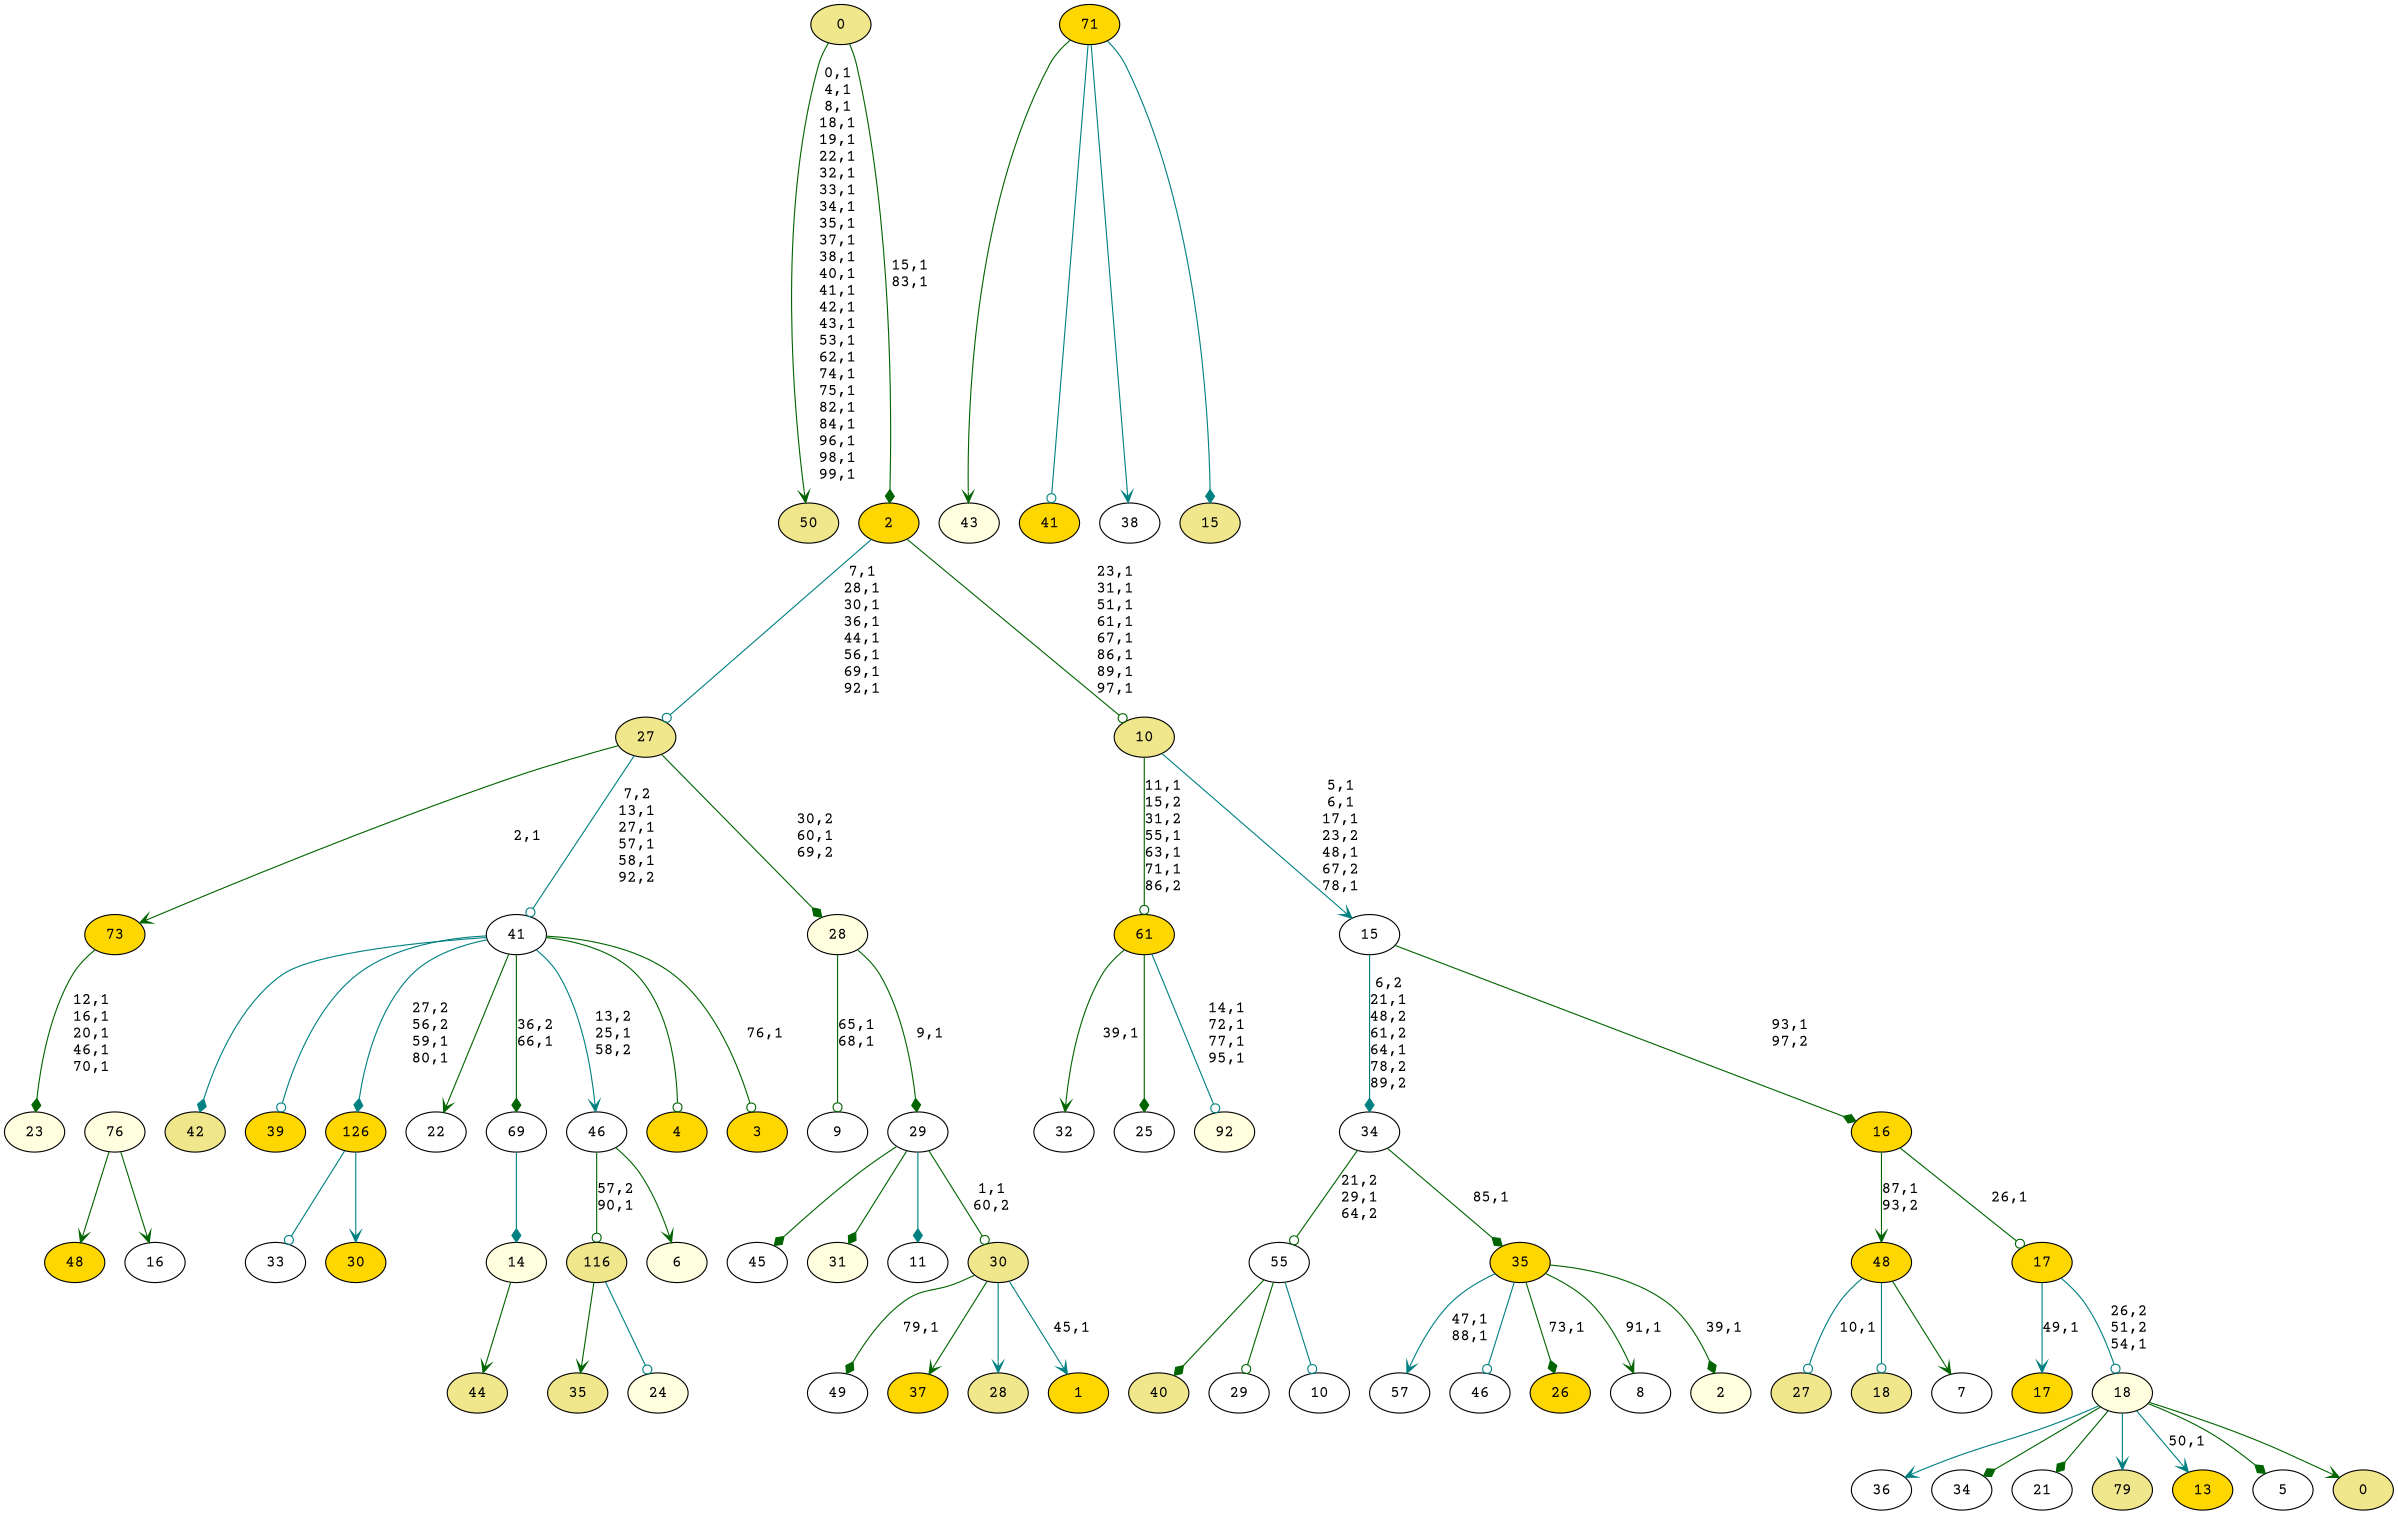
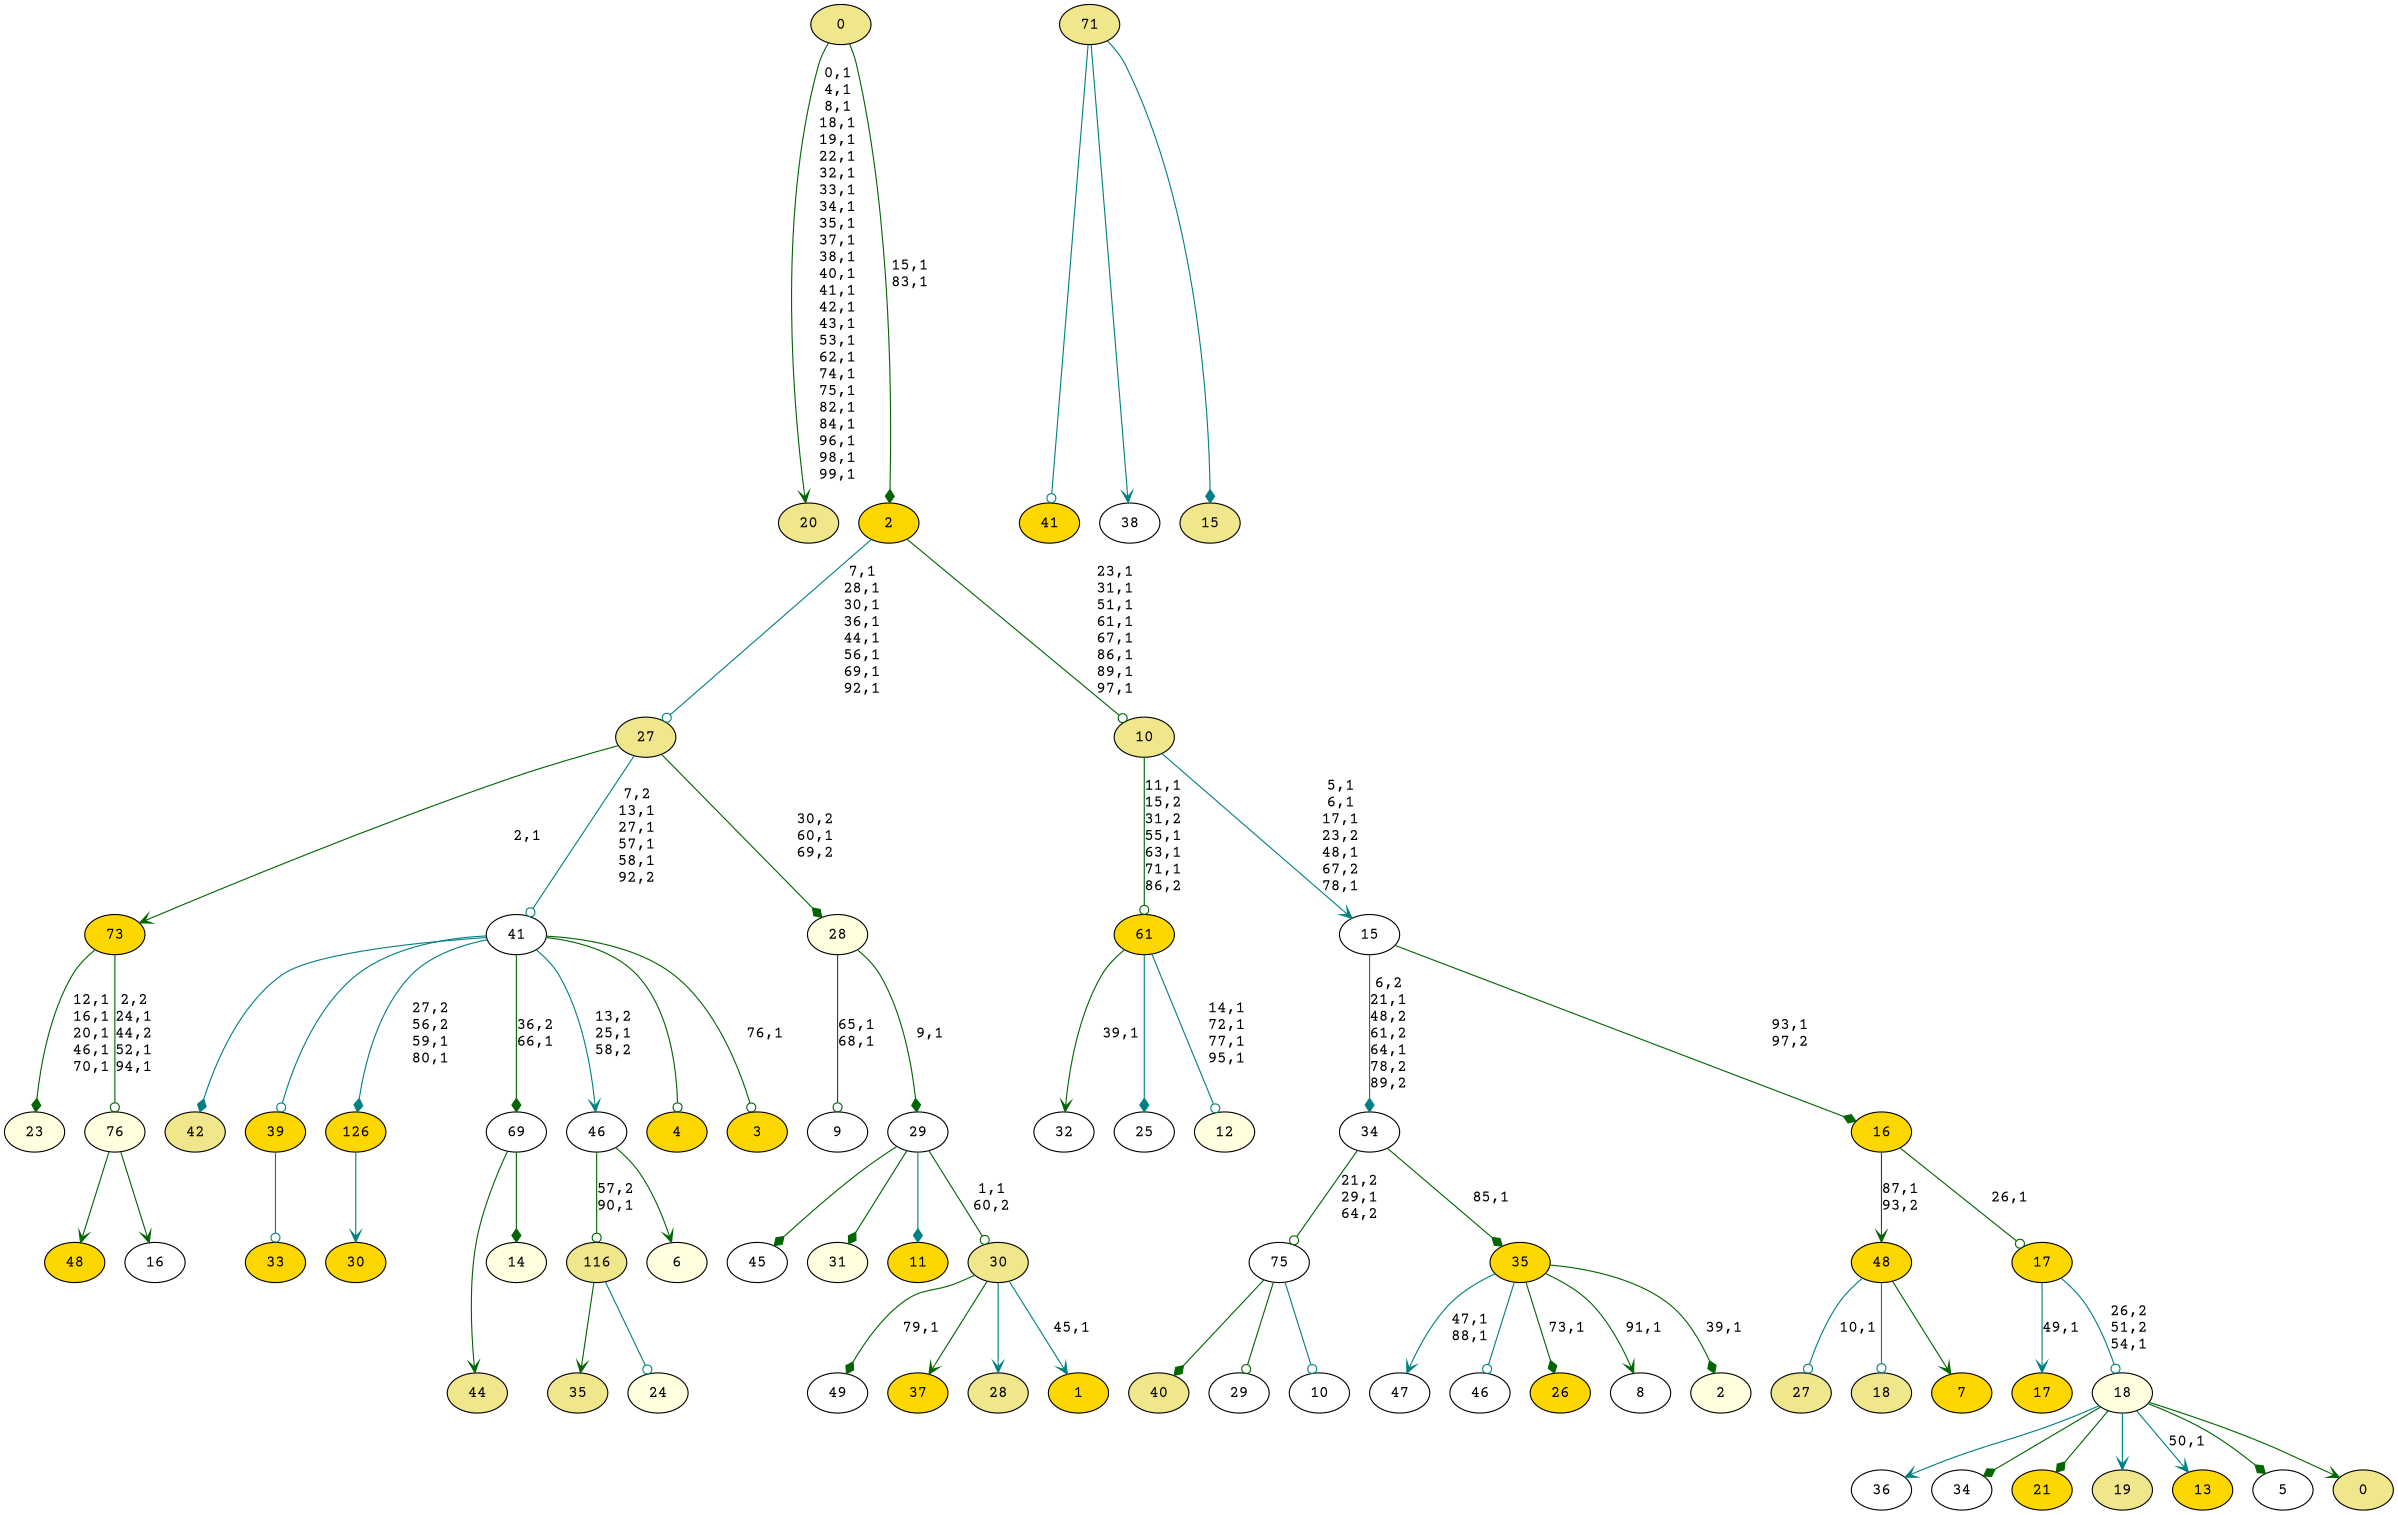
  digraph {
    fontname="Courier Prime"
    node [fillcolor=white fontname="Courier Prime" style=filled]
    edge [arrowhead=vee color=darkgreen fontname="Courier Prime"]
    n1 [label=49]
    n2 [fillcolor=gold label=48]
-   n3 [label=57]
+   n3 [label=47]
    n4 [label=46]
    n5 [label=45]
    n6 [fillcolor=khaki label=44]
-   n7 [fillcolor=lightyellow label=43]
    n8 [fillcolor=khaki label=42]
    n9 [fillcolor=gold label=41]
    n10 [fillcolor=khaki label=40]
    n11 [fillcolor=gold label=39]
    n12 [label=38]
    n13 [fillcolor=gold label=37]
    n14 [label=36]
    n15 [fillcolor=khaki label=35]
    n16 [label=34]
-   n17 [label=33]
+   n17 [fillcolor=gold label=33]
    n18 [label=32]
    n19 [fillcolor=lightyellow label=31]
    n20 [fillcolor=gold label=30]
    126 [fillcolor=gold]
    n22 [label=29]
    n23 [fillcolor=khaki label=28]
    n24 [fillcolor=khaki label=27]
    n25 [fillcolor=gold label=26]
    n26 [label=25]
    n27 [fillcolor=lightyellow label=24]
    116 [fillcolor=khaki]
    n29 [fillcolor=lightyellow label=23]
-   n30 [label=22]
-   n31 [label=21]
-   n32 [fillcolor=khaki label=50]
-   n33 [fillcolor=khaki label=79]
+   n31 [fillcolor=gold label=21]
+   n32 [fillcolor=khaki label=20]
+   n33 [fillcolor=khaki label=19]
    n34 [fillcolor=khaki label=18]
    n35 [fillcolor=gold label=17]
    n36 [label=16]
    76 [fillcolor=lightyellow]
    73 [fillcolor=gold]
    n39 [fillcolor=khaki label=15]
-   71 [fillcolor=gold]
+   71 [fillcolor=khaki]
    n41 [fillcolor=lightyellow label=14]
    69
    n43 [fillcolor=gold label=13]
-   n44 [fillcolor=lightyellow label=92]
+   n44 [fillcolor=lightyellow label=12]
    61 [fillcolor=gold]
-   n46 [label=11]
+   n46 [fillcolor=gold label=11]
    n47 [label=10]
-   55
+   55 [label=75]
    n49 [label=9]
    n50 [label=8]
-   n51 [label=7]
+   n51 [fillcolor=gold label=7]
    48 [fillcolor=gold]
    n53 [fillcolor=lightyellow label=6]
    46
    n55 [label=5]
    n56 [fillcolor=gold label=4]
    n57 [fillcolor=gold label=3]
    41
    n59 [fillcolor=lightyellow label=2]
    35 [fillcolor=gold]
    34
    n62 [fillcolor=gold label=1]
    30 [fillcolor=khaki]
    29
    28 [fillcolor=lightyellow]
    27 [fillcolor=khaki]
    n67 [fillcolor=khaki label=0]
    18 [fillcolor=lightyellow]
    17 [fillcolor=gold]
    16 [fillcolor=gold]
    15
    10 [fillcolor=khaki]
    2 [fillcolor=gold]
    0 [fillcolor=khaki]
-   126 -> n17 [arrowhead=odot color=teal]
+   n11 -> n17 [arrowhead=odot color=teal]
    126 -> n20 [color=teal]
    116 -> n15
    116 -> n27 [arrowhead=odot color=teal]
    76 -> n2
    76 -> n36
    73 -> n29 [arrowhead=diamond label="12,1\n16,1\n20,1\n46,1\n70,1"]
-   71 -> n7
+   73 -> 76 [arrowhead=odot label="2,2\n24,1\n44,2\n52,1\n94,1"]
    71 -> n9 [arrowhead=odot color=teal]
    71 -> n12 [color=teal]
    71 -> n39 [arrowhead=diamond color=teal]
-   n41 -> n6
-   69 -> n41 [arrowhead=diamond color=teal]
+   69 -> n6
+   69 -> n41 [arrowhead=diamond]
    61 -> n18 [label="39,1"]
-   61 -> n26 [arrowhead=diamond]
+   61 -> n26 [arrowhead=diamond color=teal]
    61 -> n44 [arrowhead=odot color=teal label="14,1\n72,1\n77,1\n95,1"]
    55 -> n10 [arrowhead=diamond]
    55 -> n22 [arrowhead=odot]
    55 -> n47 [arrowhead=odot color=teal]
    48 -> n24 [arrowhead=odot color=teal label="10,1"]
    48 -> n34 [arrowhead=odot color=teal]
    48 -> n51
    46 -> 116 [arrowhead=odot label="57,2\n90,1"]
    46 -> n53
    41 -> n8 [arrowhead=diamond color=teal]
    41 -> n11 [arrowhead=odot color=teal]
    41 -> 126 [arrowhead=diamond color=teal label="27,2\n56,2\n59,1\n80,1"]
-   41 -> n30
    41 -> 69 [arrowhead=diamond label="36,2\n66,1"]
    41 -> 46 [color=teal label="13,2\n25,1\n58,2"]
    41 -> n56 [arrowhead=odot]
    41 -> n57 [arrowhead=odot label="76,1"]
    35 -> n3 [color=teal label="47,1\n88,1"]
    35 -> n4 [arrowhead=odot color=teal]
    35 -> n25 [arrowhead=diamond label="73,1"]
    35 -> n50 [label="91,1"]
    35 -> n59 [arrowhead=diamond label="39,1"]
    34 -> 55 [arrowhead=odot label="21,2\n29,1\n64,2"]
    34 -> 35 [arrowhead=diamond label="85,1"]
    30 -> n1 [arrowhead=diamond label="79,1"]
    30 -> n13
    30 -> n23 [color=teal]
    30 -> n62 [color=teal label="45,1"]
    29 -> n5 [arrowhead=diamond]
    29 -> n19 [arrowhead=diamond]
    29 -> n46 [arrowhead=diamond color=teal]
    29 -> 30 [arrowhead=odot label="1,1\n60,2"]
    28 -> n49 [arrowhead=odot label="65,1\n68,1"]
    28 -> 29 [arrowhead=diamond label="9,1"]
    27 -> 73 [label="2,1"]
    27 -> 41 [arrowhead=odot color=teal label="7,2\n13,1\n27,1\n57,1\n58,1\n92,2"]
    27 -> 28 [arrowhead=diamond label="30,2\n60,1\n69,2"]
    18 -> n14 [color=teal]
    18 -> n16 [arrowhead=diamond]
    18 -> n31 [arrowhead=diamond]
    18 -> n33 [color=teal]
    18 -> n43 [color=teal label="50,1"]
    18 -> n55 [arrowhead=diamond]
    18 -> n67
    17 -> n35 [color=teal label="49,1"]
    17 -> 18 [arrowhead=odot color=teal label="26,2\n51,2\n54,1"]
    16 -> 48 [label="87,1\n93,2"]
    16 -> 17 [arrowhead=odot label="26,1"]
    15 -> 34 [arrowhead=diamond color=teal label="6,2\n21,1\n48,2\n61,2\n64,1\n78,2\n89,2"]
    15 -> 16 [arrowhead=diamond label="93,1\n97,2"]
    10 -> 61 [arrowhead=odot label="11,1\n15,2\n31,2\n55,1\n63,1\n71,1\n86,2"]
    10 -> 15 [color=teal label="5,1\n6,1\n17,1\n23,2\n48,1\n67,2\n78,1"]
    2 -> 27 [arrowhead=odot color=teal label="7,1\n28,1\n30,1\n36,1\n44,1\n56,1\n69,1\n92,1"]
    2 -> 10 [arrowhead=odot label="23,1\n31,1\n51,1\n61,1\n67,1\n86,1\n89,1\n97,1"]
    0 -> n32 [label="0,1\n4,1\n8,1\n18,1\n19,1\n22,1\n32,1\n33,1\n34,1\n35,1\n37,1\n38,1\n40,1\n41,1\n42,1\n43,1\n53,1\n62,1\n74,1\n75,1\n82,1\n84,1\n96,1\n98,1\n99,1"]
    0 -> 2 [arrowhead=diamond label="15,1\n83,1"]
  }
